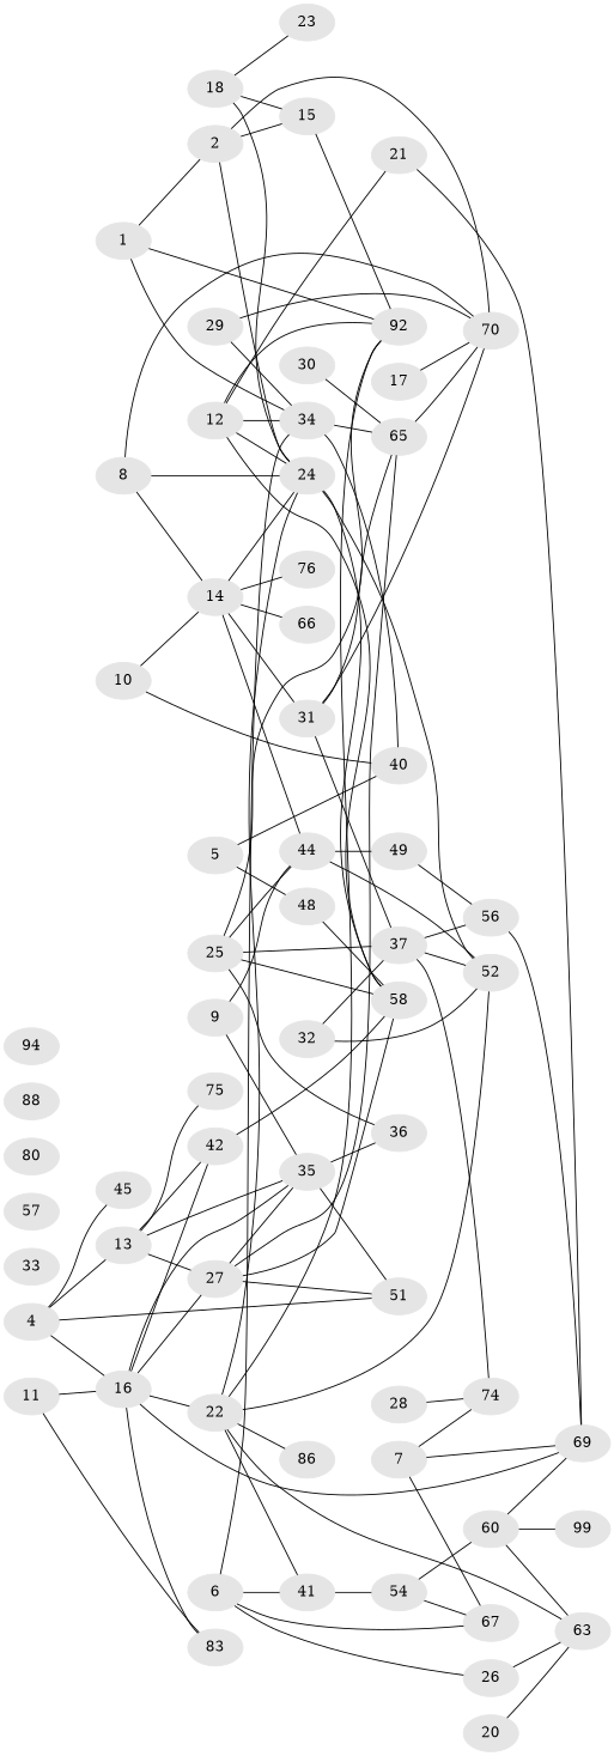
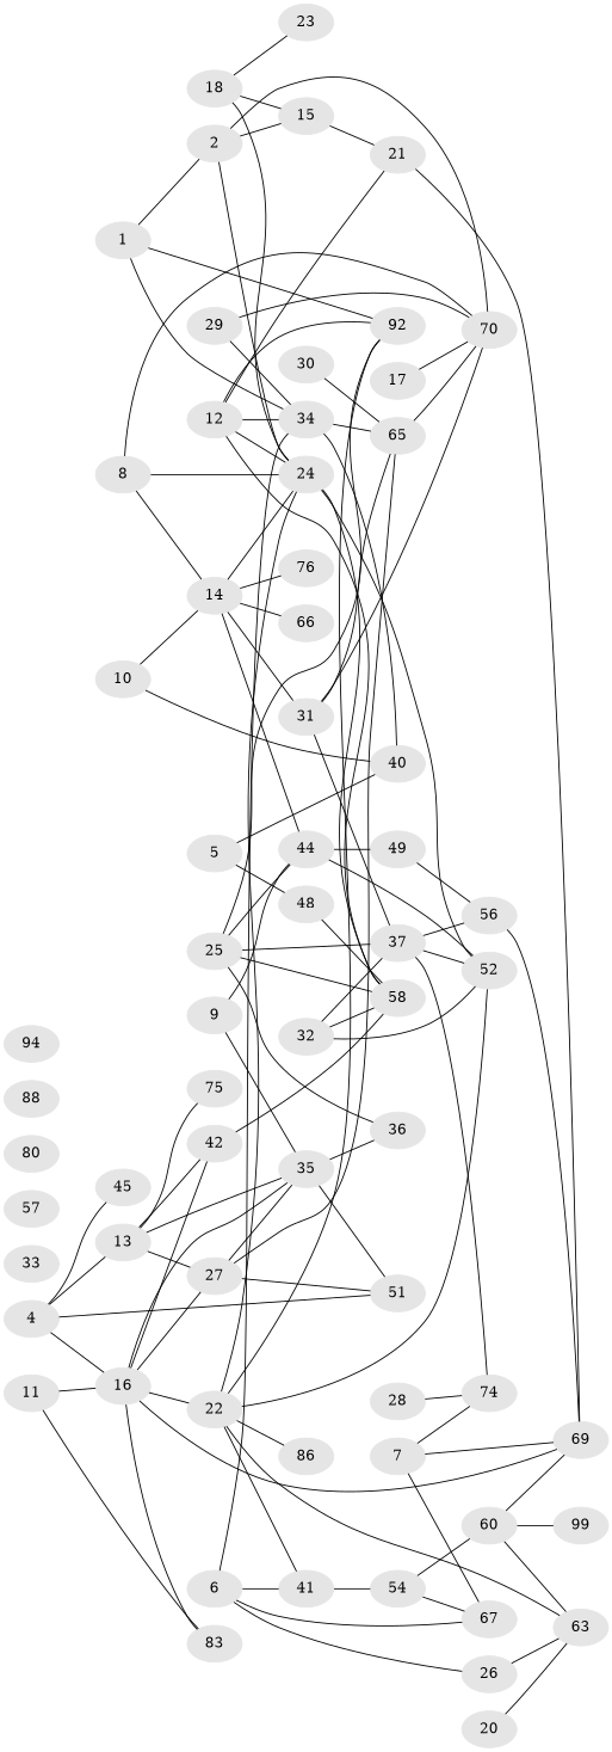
  graph {
    rankdir=LR
    node [color=gray90 style=filled]
    1 [super="+91"]
    2 [super="+3"]
    34 [super="+62"]
    92 [super="+97"]
    15 [super="+46"]
    24 [super="+39"]
    70 [super="+78"]
    40 [super="+43"]
    65 [super="+79"]
    21
    58 [super="+85"]
    52
    67 [super="+100"]
    4 [super="+68"]
    13 [super="+93"]
    16 [super="+61"]
    45
    51
    35 [super="+72"]
    27 [super="+71"]
    42
    75 [super="+98"]
    69 [super="+82"]
    83
    22 [super="+90"]
    5
    48
    6 [super="+64"]
    26 [super="+96"]
    41
    63
    54 [super="+59"]
    7
    74 [super="+95"]
    14 [super="+77"]
    44 [super="+53"]
    31 [super="+47"]
    66
    76
    8
    36 [super="+84"]
    9
    49
    10
    11
    12 [super="+19"]
    37 [super="+73"]
    86
    17
    23 [super="+38"]
    18
    20
    25 [super="+55"]
    56 [super="+89"]
    28
    29
    30 [super="+87"]
    32 [super="+50"]
    33
    60 [super="+81"]
    99
    57
    80
    88
    94
    1 -- 2
    1 -- 34
    1 -- 92
    2 -- 15 [weight=2]
    2 -- 24
    2 -- 70
    34 -- 40
    34 -- 65
-   15 -- 92
+   15 -- 21
    24 -- 58
    24 -- 52
    65 -- 70
    21 -- 69
    4 -- 13
    4 -- 16
    4 -- 45
    4 -- 51
    13 -- 35
    13 -- 27
    13 -- 42
    13 -- 75
    16 -- 35
    16 -- 27
    16 -- 42
    16 -- 69
    16 -- 83
    16 -- 22
    35 -- 51
    35 -- 36
    27 -- 65
-   27 -- 58
+   32 -- 58
    27 -- 51
    27 -- 35
    42 -- 58
    22 -- 92
    22 -- 24
    22 -- 52
    22 -- 41
    22 -- 63
    22 -- 86
    5 -- 40
    5 -- 48
    48 -- 58
    6 -- 34
    6 -- 67
    6 -- 26
    6 -- 41
    26 -- 63
    41 -- 54
    54 -- 67
    54 -- 60
    7 -- 67
    7 -- 69
    7 -- 74
    14 -- 24 [weight=2]
    14 -- 44
    14 -- 31
    14 -- 66
    14 -- 76
    44 -- 52
    44 -- 49
    31 -- 70
    31 -- 65
    31 -- 37
    8 -- 24
    8 -- 70
    8 -- 14
    9 -- 35
    9 -- 44
    49 -- 56
    10 -- 40
    10 -- 14
    11 -- 16
    11 -- 83
    12 -- 34
    12 -- 92
    12 -- 24
    12 -- 21
    12 -- 58
    37 -- 52
    37 -- 74
    37 -- 56
    17 -- 70
    18 -- 15
    18 -- 24
    18 -- 23
    20 -- 63
    25 -- 92
    25 -- 58
    25 -- 44
    25 -- 36
    25 -- 37
    56 -- 69
    28 -- 74
    29 -- 34
    29 -- 70
    30 -- 65
    32 -- 52
    32 -- 37
    60 -- 69
    60 -- 63
    60 -- 99
  }
